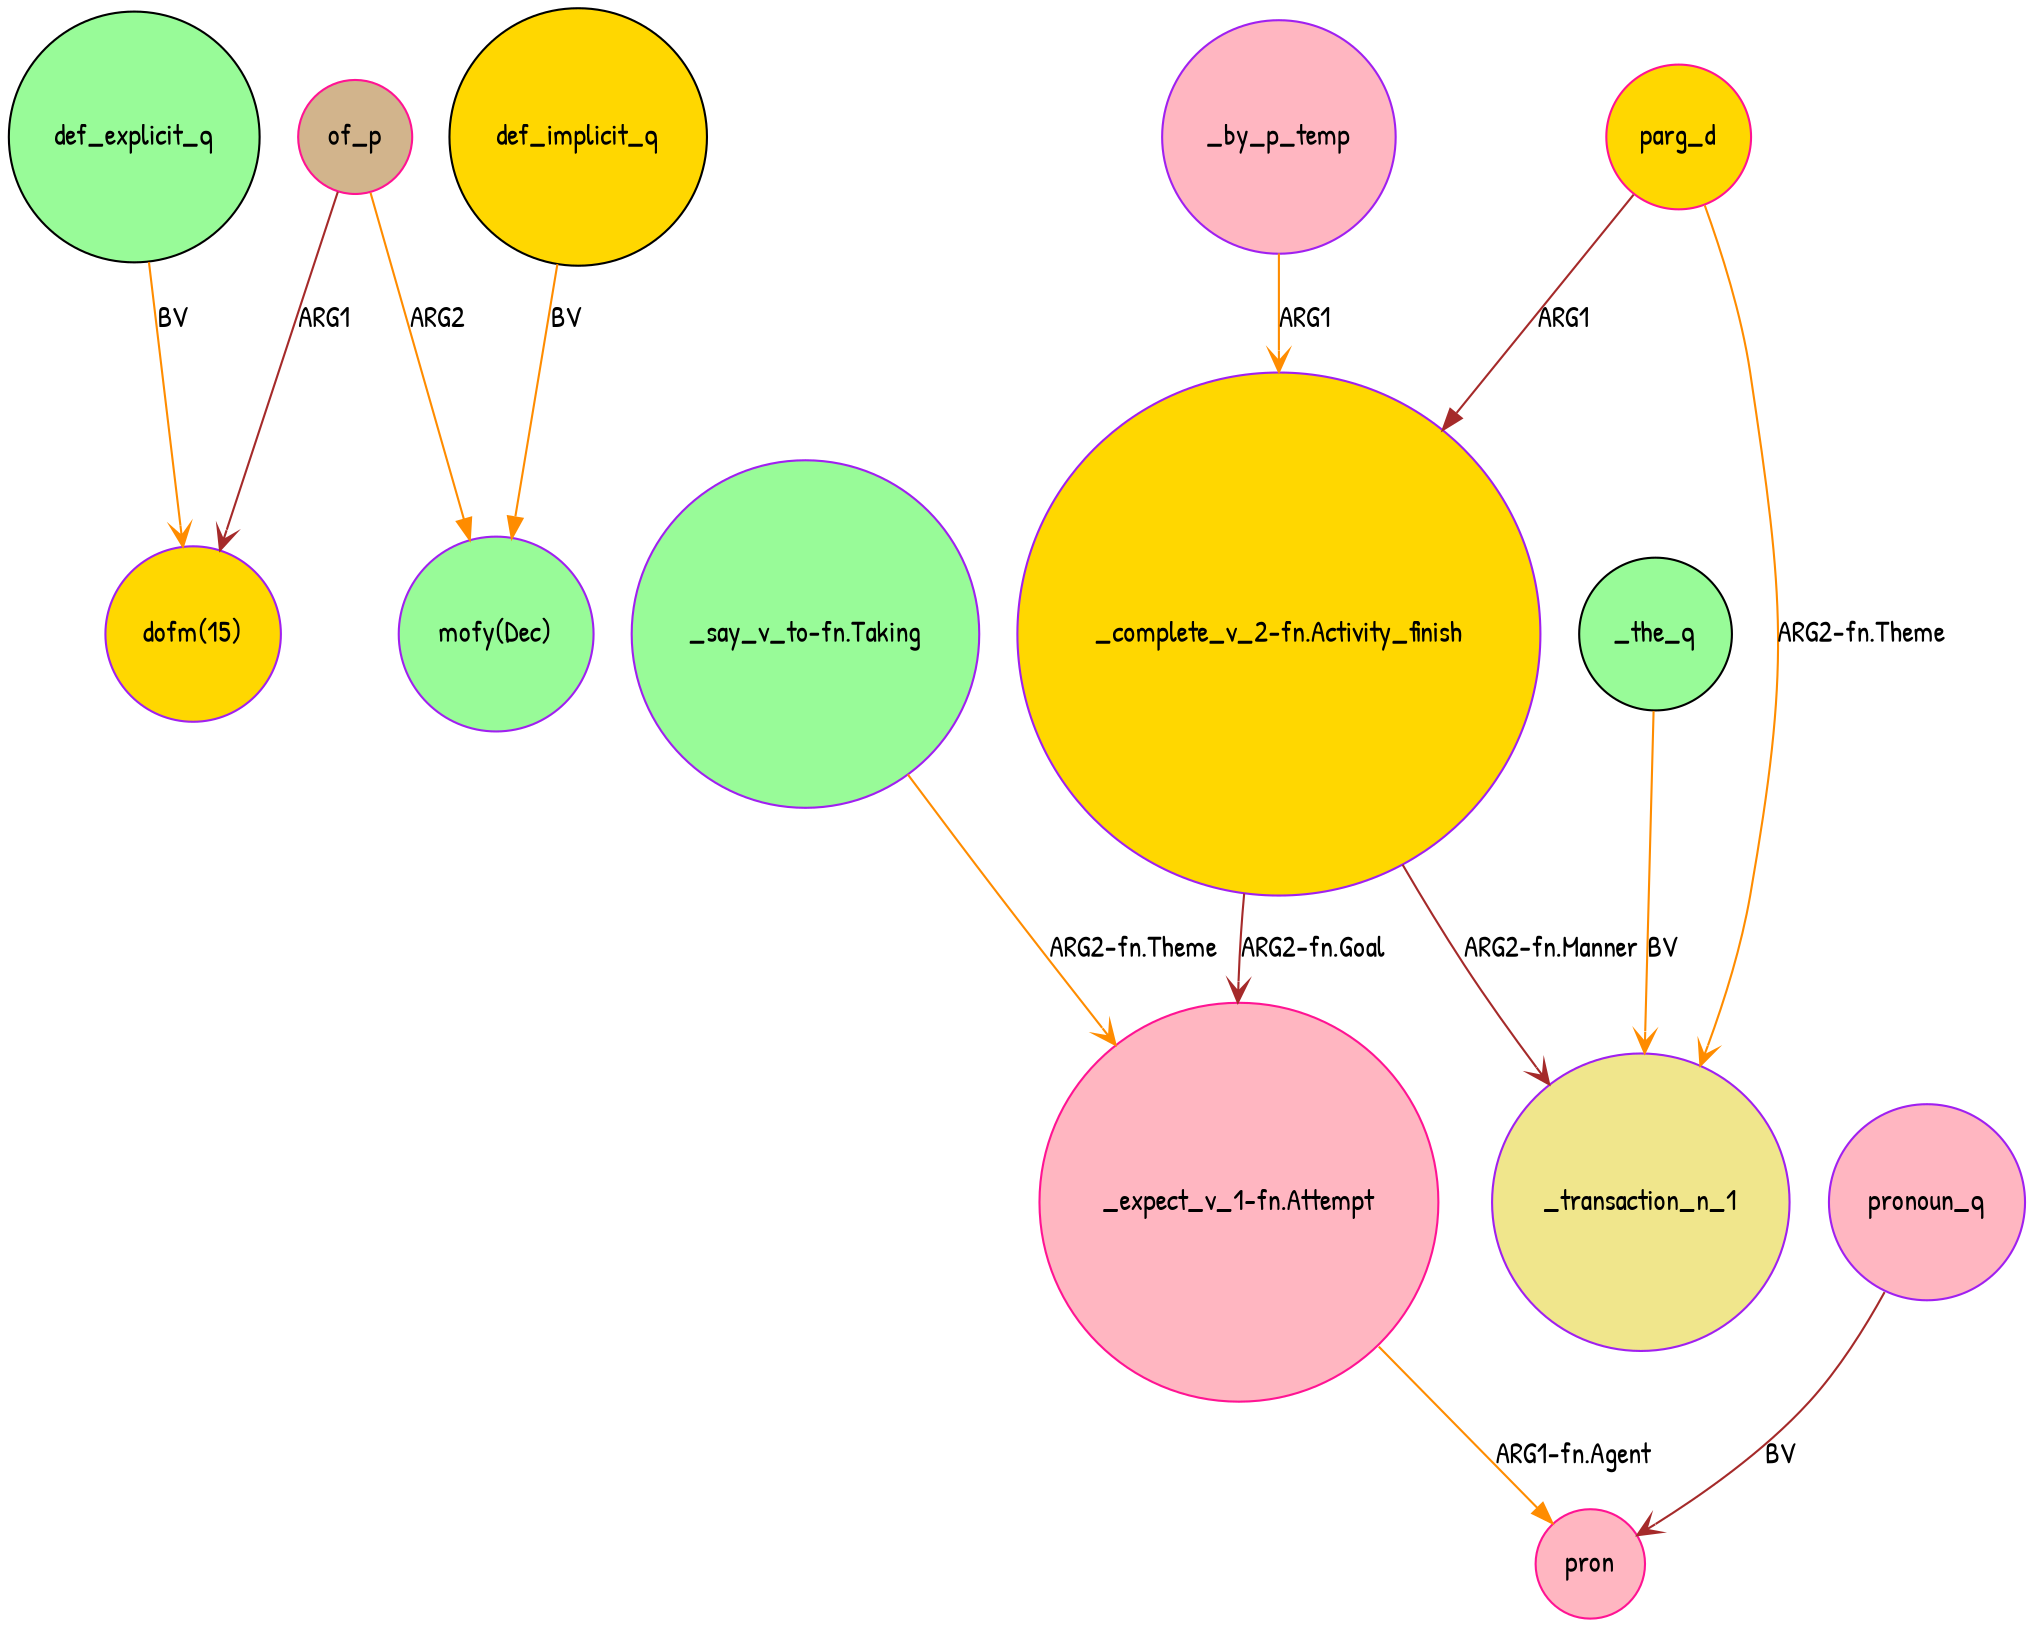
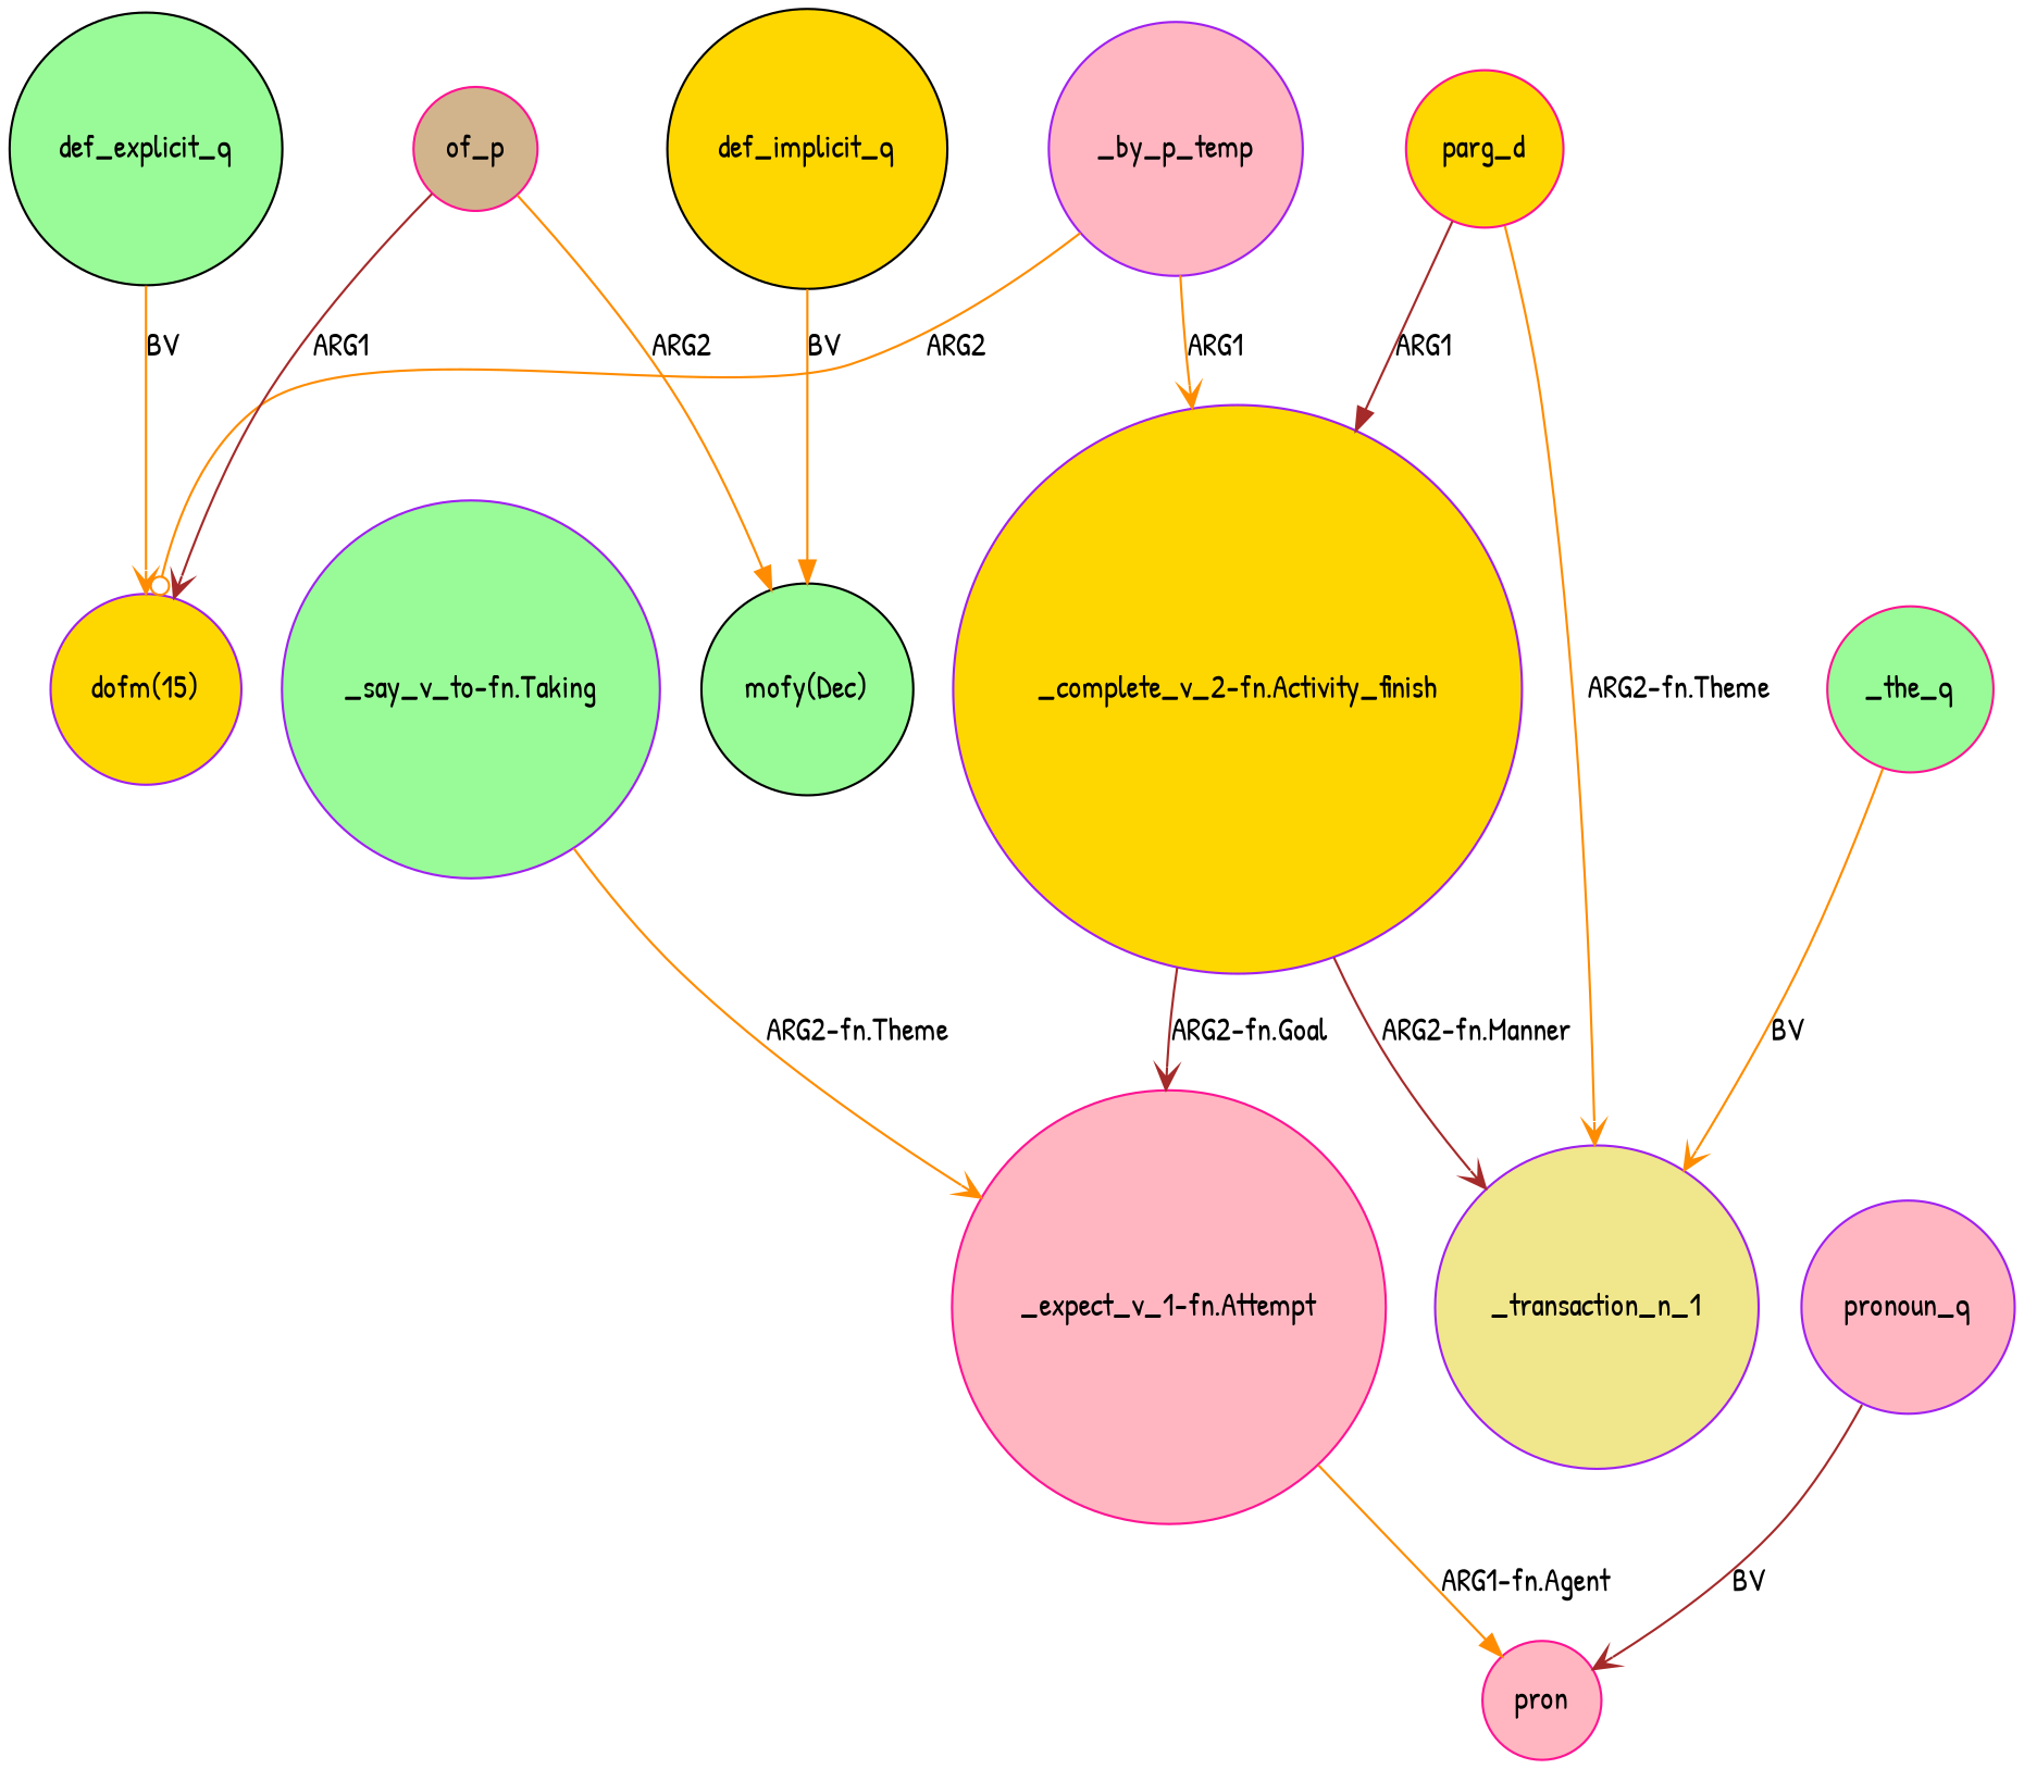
  digraph {
    fontname="Patrick Hand"
    node [color=purple fillcolor=gold fontname="Patrick Hand" shape=circle style=filled]
    edge [arrowhead=vee color=darkorange fontname="Patrick Hand"]
    "dofm(15)"
    _by_p_temp [fillcolor=lightpink]
    "_complete_v_2-fn.Activity_finish"
    _transaction_n_1 [fillcolor=khaki]
    "_expect_v_1-fn.Attempt" [color=deeppink fillcolor=lightpink]
    of_p [color=deeppink fillcolor=tan]
-   "mofy(Dec)" [fillcolor=palegreen]
+   "mofy(Dec)" [color=black fillcolor=palegreen]
    def_explicit_q [color=black fillcolor=palegreen]
    pron [color=deeppink fillcolor=lightpink]
    parg_d [color=deeppink]
    "_say_v_to-fn.Taking" [fillcolor=palegreen]
    pronoun_q [fillcolor=lightpink]
-   _the_q [color=black fillcolor=palegreen]
+   _the_q [color=deeppink fillcolor=palegreen]
    def_implicit_q [color=black]
+   _by_p_temp -> "dofm(15)" [arrowhead=odot label=ARG2]
    _by_p_temp -> "_complete_v_2-fn.Activity_finish" [label=ARG1]
    "_complete_v_2-fn.Activity_finish" -> _transaction_n_1 [color=brown label="ARG2-fn.Manner"]
    "_complete_v_2-fn.Activity_finish" -> "_expect_v_1-fn.Attempt" [color=brown label="ARG2-fn.Goal"]
    "_expect_v_1-fn.Attempt" -> pron [arrowhead=normal label="ARG1-fn.Agent"]
    of_p -> "dofm(15)" [color=brown label=ARG1]
    of_p -> "mofy(Dec)" [arrowhead=normal label=ARG2]
    def_explicit_q -> "dofm(15)" [label=BV]
    parg_d -> "_complete_v_2-fn.Activity_finish" [arrowhead=normal color=brown label=ARG1]
    parg_d -> _transaction_n_1 [label="ARG2-fn.Theme"]
    "_say_v_to-fn.Taking" -> "_expect_v_1-fn.Attempt" [label="ARG2-fn.Theme"]
    pronoun_q -> pron [color=brown label=BV]
    _the_q -> _transaction_n_1 [label=BV]
    def_implicit_q -> "mofy(Dec)" [arrowhead=normal label=BV]
  }
